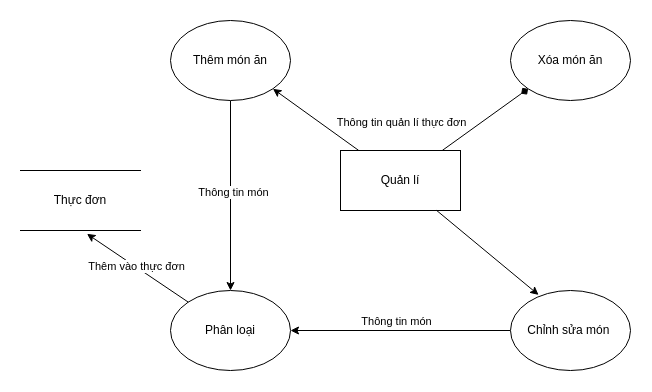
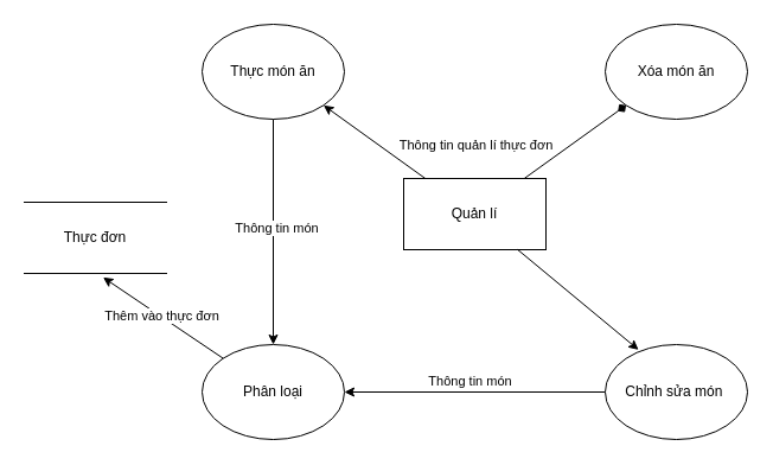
  <mxCell id="0" />
  <mxCell id="1" parent="0" />
  <mxCell id="2" style="edgeStyle=orthogonalEdgeStyle;rounded=0;orthogonalLoop=1;jettySize=auto;html=1;" parent="1" source="4" target="9" edge="1"><mxGeometry relative="1" as="geometry" /></mxCell>
  <mxCell id="3" value="Thông tin món" style="edgeLabel;html=1;align=center;verticalAlign=middle;resizable=0;points=[];" parent="2" vertex="1" connectable="0"><mxGeometry x="-0.044" y="2" relative="1" as="geometry"><mxPoint as="offset" /></mxGeometry></mxCell>
- <mxCell id="4" value="Thêm món ăn" style="ellipse;whiteSpace=wrap;html=1;" parent="1" vertex="1"><mxGeometry x="170" y="20" width="120" height="80" as="geometry" /></mxCell>
+ <mxCell id="4" value="Thực món ăn" style="ellipse;whiteSpace=wrap;html=1;" parent="1" vertex="1"><mxGeometry x="170" y="20" width="120" height="80" as="geometry" /></mxCell>
  <mxCell id="5" value="Xóa món ăn" style="ellipse;whiteSpace=wrap;html=1;" parent="1" vertex="1"><mxGeometry x="510" y="20" width="120" height="80" as="geometry" /></mxCell>
  <mxCell id="6" style="edgeStyle=orthogonalEdgeStyle;rounded=0;orthogonalLoop=1;jettySize=auto;html=1;entryX=1;entryY=0.5;entryDx=0;entryDy=0;" parent="1" source="8" target="9" edge="1"><mxGeometry relative="1" as="geometry" /></mxCell>
  <mxCell id="7" value="Thông tin món" style="edgeLabel;html=1;align=center;verticalAlign=middle;resizable=0;points=[];" parent="6" vertex="1" connectable="0"><mxGeometry x="0.015" y="2" relative="1" as="geometry"><mxPoint x="-3" y="-12" as="offset" /></mxGeometry></mxCell>
  <mxCell id="8" value="Chỉnh sửa món&amp;nbsp;" style="ellipse;whiteSpace=wrap;html=1;" parent="1" vertex="1"><mxGeometry x="510" y="290" width="120" height="80" as="geometry" /></mxCell>
  <mxCell id="9" value="Phân loại" style="ellipse;whiteSpace=wrap;html=1;" parent="1" vertex="1"><mxGeometry x="170" y="290" width="120" height="80" as="geometry" /></mxCell>
  <mxCell id="10" style="rounded=0;orthogonalLoop=1;jettySize=auto;html=1;entryX=1;entryY=1;entryDx=0;entryDy=0;" parent="1" source="13" target="4" edge="1"><mxGeometry relative="1" as="geometry" /></mxCell>
  <mxCell id="11" value="Thông tin quản lí thực đơn" style="edgeLabel;html=1;align=center;verticalAlign=middle;resizable=0;points=[];" parent="10" vertex="1" connectable="0"><mxGeometry x="-0.04" y="1" relative="1" as="geometry"><mxPoint x="84" as="offset" /></mxGeometry></mxCell>
  <mxCell id="12" style="rounded=0;orthogonalLoop=1;jettySize=auto;html=1;entryX=0;entryY=1;entryDx=0;entryDy=0;endArrow=diamond;" edge="1" parent="1" source="13" target="5"><mxGeometry relative="1" as="geometry" /></mxCell>
  <mxCell id="13" value="Quản lí" style="rounded=0;whiteSpace=wrap;html=1;" parent="1" vertex="1"><mxGeometry x="340" y="150" width="120" height="60" as="geometry" /></mxCell>
  <mxCell id="14" value="Thực đơn" style="shape=partialRectangle;whiteSpace=wrap;html=1;left=0;right=0;fillColor=none;" parent="1" vertex="1"><mxGeometry x="20" y="170" width="120" height="60" as="geometry" /></mxCell>
  <mxCell id="15" style="rounded=0;orthogonalLoop=1;jettySize=auto;html=1;entryX=0.554;entryY=1.056;entryDx=0;entryDy=0;entryPerimeter=0;" parent="1" source="9" target="14" edge="1"><mxGeometry relative="1" as="geometry" /></mxCell>
  <mxCell id="16" value="Thêm vào thực đơn" style="edgeLabel;html=1;align=center;verticalAlign=middle;resizable=0;points=[];" parent="15" vertex="1" connectable="0"><mxGeometry x="0.041" y="-1" relative="1" as="geometry"><mxPoint as="offset" /></mxGeometry></mxCell>
  <mxCell id="17" style="rounded=0;orthogonalLoop=1;jettySize=auto;html=1;entryX=0.234;entryY=0.055;entryDx=0;entryDy=0;entryPerimeter=0;" edge="1" parent="1" source="13" target="8"><mxGeometry relative="1" as="geometry" /></mxCell>
